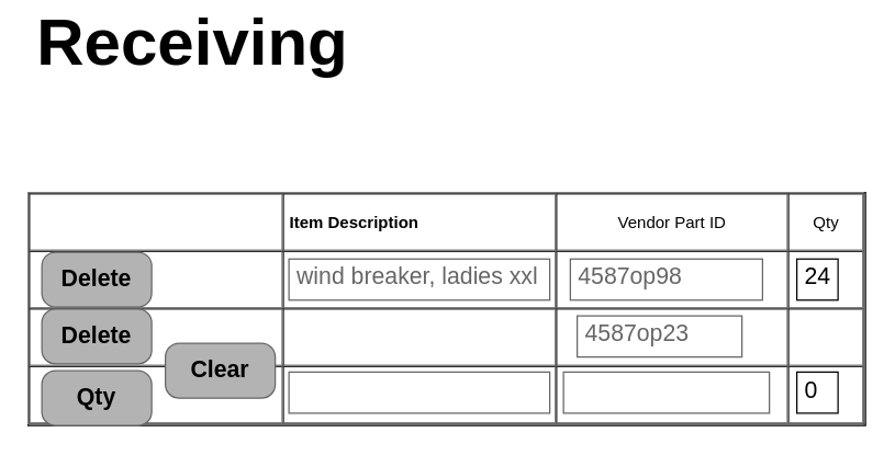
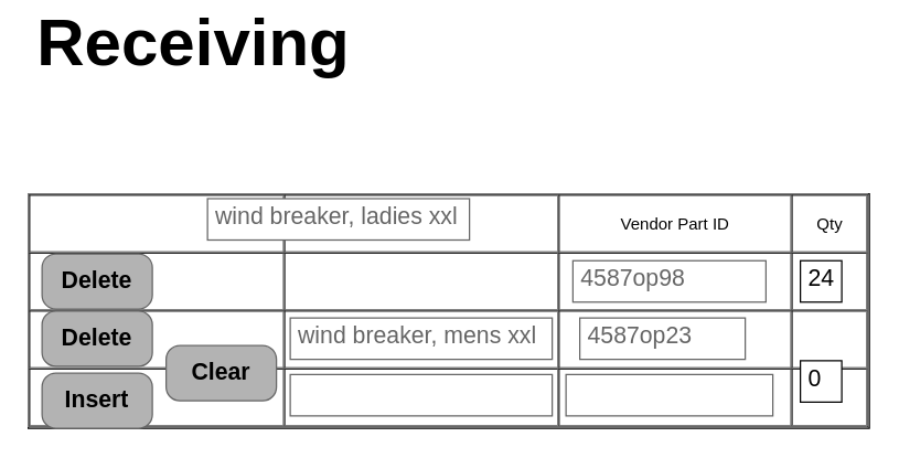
  <mxCell id="0" />
  <mxCell id="1" parent="0" />
  <mxCell id="2" value="Receiving" style="text;html=1;strokeColor=none;fillColor=none;align=center;verticalAlign=middle;whiteSpace=wrap;rounded=0;fontSize=48;fontStyle=1" parent="1" vertex="1"><mxGeometry x="120" y="20" width="40" height="20" as="geometry" /></mxCell>
  <mxCell id="3" value="&lt;table cellpadding=&quot;4&quot; cellspacing=&quot;0&quot; border=&quot;1&quot; style=&quot;font-size: 1em ; width: 100% ; height: 100%&quot;&gt;&lt;tbody&gt;&lt;tr&gt;&lt;th&gt;&amp;nbsp; &amp;nbsp; &amp;nbsp; &amp;nbsp; &amp;nbsp; &amp;nbsp; &amp;nbsp; &amp;nbsp; &amp;nbsp; &amp;nbsp; &amp;nbsp; &amp;nbsp; &amp;nbsp;&amp;nbsp;&lt;/th&gt;&lt;th&gt;Item Description&lt;/th&gt;&lt;td style=&quot;text-align: center&quot;&gt;Vendor Part ID&lt;/td&gt;&lt;td style=&quot;text-align: center&quot;&gt;Qty&lt;/td&gt;&lt;/tr&gt;&lt;tr&gt;&lt;td&gt;&lt;br&gt;&lt;/td&gt;&lt;td&gt;&lt;br&gt;&lt;/td&gt;&lt;td style=&quot;text-align: center&quot;&gt;&lt;br&gt;&lt;/td&gt;&lt;td style=&quot;text-align: center&quot;&gt;&lt;br&gt;&lt;/td&gt;&lt;/tr&gt;&lt;tr&gt;&lt;td&gt;&lt;br&gt;&lt;/td&gt;&lt;td&gt;&lt;br&gt;&lt;/td&gt;&lt;td style=&quot;text-align: center&quot;&gt;&lt;br&gt;&lt;/td&gt;&lt;td style=&quot;text-align: center&quot;&gt;&lt;br&gt;&lt;/td&gt;&lt;/tr&gt;&lt;tr&gt;&lt;td&gt;&amp;nbsp; &amp;nbsp; &amp;nbsp; &amp;nbsp; &amp;nbsp; &amp;nbsp; &amp;nbsp; &amp;nbsp; &amp;nbsp; &amp;nbsp; &amp;nbsp;&lt;/td&gt;&lt;td&gt;&lt;br&gt;&lt;/td&gt;&lt;td style=&quot;text-align: center&quot;&gt;&lt;br&gt;&lt;/td&gt;&lt;td style=&quot;text-align: center&quot;&gt;&lt;br&gt;&lt;/td&gt;&lt;/tr&gt;&lt;/tbody&gt;&lt;/table&gt; " style="verticalAlign=top;align=left;overflow=fill;fontSize=12;fontFamily=Helvetica;html=1;fillColor=none;" parent="1" vertex="1"><mxGeometry x="20" y="140" width="610" height="170" as="geometry" /></mxCell>
  <mxCell id="4" value="24" style="strokeWidth=1;shadow=0;dashed=0;align=center;html=1;shape=mxgraph.mockup.text.textBox;align=left;fontSize=17;spacingLeft=4;spacingTop=-3;mainText=;" parent="1" vertex="1"><mxGeometry x="580" y="188.5" width="30" height="30" as="geometry" /></mxCell>
- <mxCell id="5" value="0" style="strokeWidth=1;shadow=0;dashed=0;align=center;html=1;shape=mxgraph.mockup.text.textBox;align=left;fontSize=17;spacingLeft=4;spacingTop=-3;mainText=;" parent="1" vertex="1"><mxGeometry x="580" y="271" width="30" height="30" as="geometry" /></mxCell>
+ <mxCell id="5" value="0" style="strokeWidth=1;shadow=0;dashed=0;align=center;html=1;shape=mxgraph.mockup.text.textBox;align=left;fontSize=17;spacingLeft=4;spacingTop=-3;mainText=;" parent="1" vertex="1"><mxGeometry x="580" y="261" width="30" height="30" as="geometry" /></mxCell>
  <mxCell id="6" value="&lt;font color=&quot;#000000&quot;&gt;Delete&lt;/font&gt;" style="strokeWidth=1;shadow=0;dashed=0;align=center;html=1;shape=mxgraph.mockup.buttons.button;strokeColor=#666666;fontColor=#ffffff;mainText=;buttonStyle=round;fontSize=17;fontStyle=1;whiteSpace=wrap;fillColor=#B3B3B3;" vertex="1" parent="1"><mxGeometry x="30" y="183.5" width="80" height="40" as="geometry" /></mxCell>
  <mxCell id="7" value="&lt;font color=&quot;#000000&quot;&gt;Delete&lt;/font&gt;" style="strokeWidth=1;shadow=0;dashed=0;align=center;html=1;shape=mxgraph.mockup.buttons.button;strokeColor=#666666;fontColor=#ffffff;mainText=;buttonStyle=round;fontSize=17;fontStyle=1;whiteSpace=wrap;fillColor=#B3B3B3;" vertex="1" parent="1"><mxGeometry x="30" y="225" width="80" height="40" as="geometry" /></mxCell>
- <mxCell id="8" value="&lt;font color=&quot;#000000&quot;&gt;Qty&lt;/font&gt;" style="strokeWidth=1;shadow=0;dashed=0;align=center;html=1;shape=mxgraph.mockup.buttons.button;strokeColor=#666666;fontColor=#ffffff;mainText=;buttonStyle=round;fontSize=17;fontStyle=1;whiteSpace=wrap;fillColor=#B3B3B3;" vertex="1" parent="1"><mxGeometry x="30" y="270" width="80" height="40" as="geometry" /></mxCell>
+ <mxCell id="8" value="&lt;font color=&quot;#000000&quot;&gt;Insert&lt;/font&gt;" style="strokeWidth=1;shadow=0;dashed=0;align=center;html=1;shape=mxgraph.mockup.buttons.button;strokeColor=#666666;fontColor=#ffffff;mainText=;buttonStyle=round;fontSize=17;fontStyle=1;whiteSpace=wrap;fillColor=#B3B3B3;" vertex="1" parent="1"><mxGeometry x="30" y="270" width="80" height="40" as="geometry" /></mxCell>
  <mxCell id="9" value="&lt;font color=&quot;#000000&quot;&gt;Clear&lt;/font&gt;" style="strokeWidth=1;shadow=0;dashed=0;align=center;html=1;shape=mxgraph.mockup.buttons.button;strokeColor=#666666;fontColor=#ffffff;mainText=;buttonStyle=round;fontSize=17;fontStyle=1;whiteSpace=wrap;fillColor=#B3B3B3;" vertex="1" parent="1"><mxGeometry x="120" y="250" width="80" height="40" as="geometry" /></mxCell>
- <mxCell id="10" value="wind breaker, ladies xxl" style="strokeWidth=1;shadow=0;dashed=0;align=center;html=1;shape=mxgraph.mockup.text.textBox;fontColor=#666666;align=left;fontSize=17;spacingLeft=4;spacingTop=-3;strokeColor=#666666;mainText=;fillColor=#FFFFFF;" vertex="1" parent="1"><mxGeometry x="210" y="188.5" width="190" height="30" as="geometry" /></mxCell>
+ <mxCell id="10" value="wind breaker, ladies xxl" style="strokeWidth=1;shadow=0;dashed=0;align=center;html=1;shape=mxgraph.mockup.text.textBox;fontColor=#666666;align=left;fontSize=17;spacingLeft=4;spacingTop=-3;strokeColor=#666666;mainText=;fillColor=#FFFFFF;" vertex="1" parent="1"><mxGeometry x="150" y="143.5" width="190" height="30" as="geometry" /></mxCell>
+ <mxCell id="11" value="wind breaker, mens xxl" style="strokeWidth=1;shadow=0;dashed=0;align=center;html=1;shape=mxgraph.mockup.text.textBox;fontColor=#666666;align=left;fontSize=17;spacingLeft=4;spacingTop=-3;strokeColor=#666666;mainText=;fillColor=#FFFFFF;" vertex="1" parent="1"><mxGeometry x="210" y="230" width="190" height="30" as="geometry" /></mxCell>
  <mxCell id="12" value="&lt;span style=&quot;color: rgba(0 , 0 , 0 , 0) ; font-family: monospace ; font-size: 0px&quot;&gt;%3CmxGraphModel%3E%3Croot%3E%3CmxCell%20id%3D%220%22%2F%3E%3CmxCell%20id%3D%221%22%20parent%3D%220%22%2F%3E%3CmxCell%20id%3D%222%22%20value%3D%22wind%20breaker%2C%20mens%20xxl%22%20style%3D%22strokeWidth%3D1%3Bshadow%3D0%3Bdashed%3D0%3Balign%3Dcenter%3Bhtml%3D1%3Bshape%3Dmxgraph.mockup.text.textBox%3BfontColor%3D%23666666%3Balign%3Dleft%3BfontSize%3D17%3BspacingLeft%3D4%3BspacingTop%3D-3%3BstrokeColor%3D%23666666%3BmainText%3D%3BfillColor%3D%23FFFFFF%3B%22%20vertex%3D%221%22%20parent%3D%221%22%3E%3CmxGeometry%20x%3D%22240%22%20y%3D%22260%22%20width%3D%22190%22%20height%3D%2230%22%20as%3D%22geometry%22%2F%3E%3C%2FmxCell%3E%3C%2Froot%3E%3C%2FmxGraphModel%3E&lt;/span&gt;" style="strokeWidth=1;shadow=0;dashed=0;align=center;html=1;shape=mxgraph.mockup.text.textBox;fontColor=#666666;align=left;fontSize=17;spacingLeft=4;spacingTop=-3;strokeColor=#666666;mainText=;fillColor=#FFFFFF;" vertex="1" parent="1"><mxGeometry x="210" y="271" width="190" height="30" as="geometry" /></mxCell>
  <mxCell id="13" value="&lt;span style=&quot;color: rgba(0 , 0 , 0 , 0) ; font-family: monospace ; font-size: 0px&quot;&gt;%3CmxGraphModel%3E%3Croot%3E%3CmxCell%20id%3D%220%22%2F%3E%3CmxCell%20id%3D%221%22%20parent%3D%220%22%2F%3E%3CmxCell%20id%3D%222%22%20value%3D%22wind%20breaker%2C%20mens%20xxl%22%20style%3D%22strokeWidth%3D1%3Bshadow%3D0%3Bdashed%3D0%3Balign%3Dcenter%3Bhtml%3D1%3Bshape%3Dmxgraph.mockup.text.textBox%3BfontColor%3D%23666666%3Balign%3Dleft%3BfontSize%3D17%3BspacingLeft%3D4%3BspacingTop%3D-3%3BstrokeColor%3D%23666666%3BmainText%3D%3BfillColor%3D%23FFFFFF%3B%22%20vertex%3D%221%22%20parent%3D%221%22%3E%3CmxGeometry%20x%3D%22240%22%20y%3D%22260%22%20width%3D%22190%22%20height%3D%2230%22%20as%3D%22geometry%22%2F%3E%3C%2FmxCell%3E%3C%2Froot%3E%3C%2FmxGraphModel%3E&lt;/span&gt;" style="strokeWidth=1;shadow=0;dashed=0;align=center;html=1;shape=mxgraph.mockup.text.textBox;fontColor=#666666;align=left;fontSize=17;spacingLeft=4;spacingTop=-3;strokeColor=#666666;mainText=;fillColor=#FFFFFF;" vertex="1" parent="1"><mxGeometry x="410" y="271" width="150" height="30" as="geometry" /></mxCell>
  <mxCell id="14" value="4587op23" style="strokeWidth=1;shadow=0;dashed=0;align=center;html=1;shape=mxgraph.mockup.text.textBox;fontColor=#666666;align=left;fontSize=17;spacingLeft=4;spacingTop=-3;strokeColor=#666666;mainText=;fillColor=#FFFFFF;" vertex="1" parent="1"><mxGeometry x="420" y="230" width="120" height="30" as="geometry" /></mxCell>
  <mxCell id="15" value="4587op98" style="strokeWidth=1;shadow=0;dashed=0;align=center;html=1;shape=mxgraph.mockup.text.textBox;fontColor=#666666;align=left;fontSize=17;spacingLeft=4;spacingTop=-3;strokeColor=#666666;mainText=;fillColor=#FFFFFF;" vertex="1" parent="1"><mxGeometry x="415" y="188.5" width="140" height="30" as="geometry" /></mxCell>
